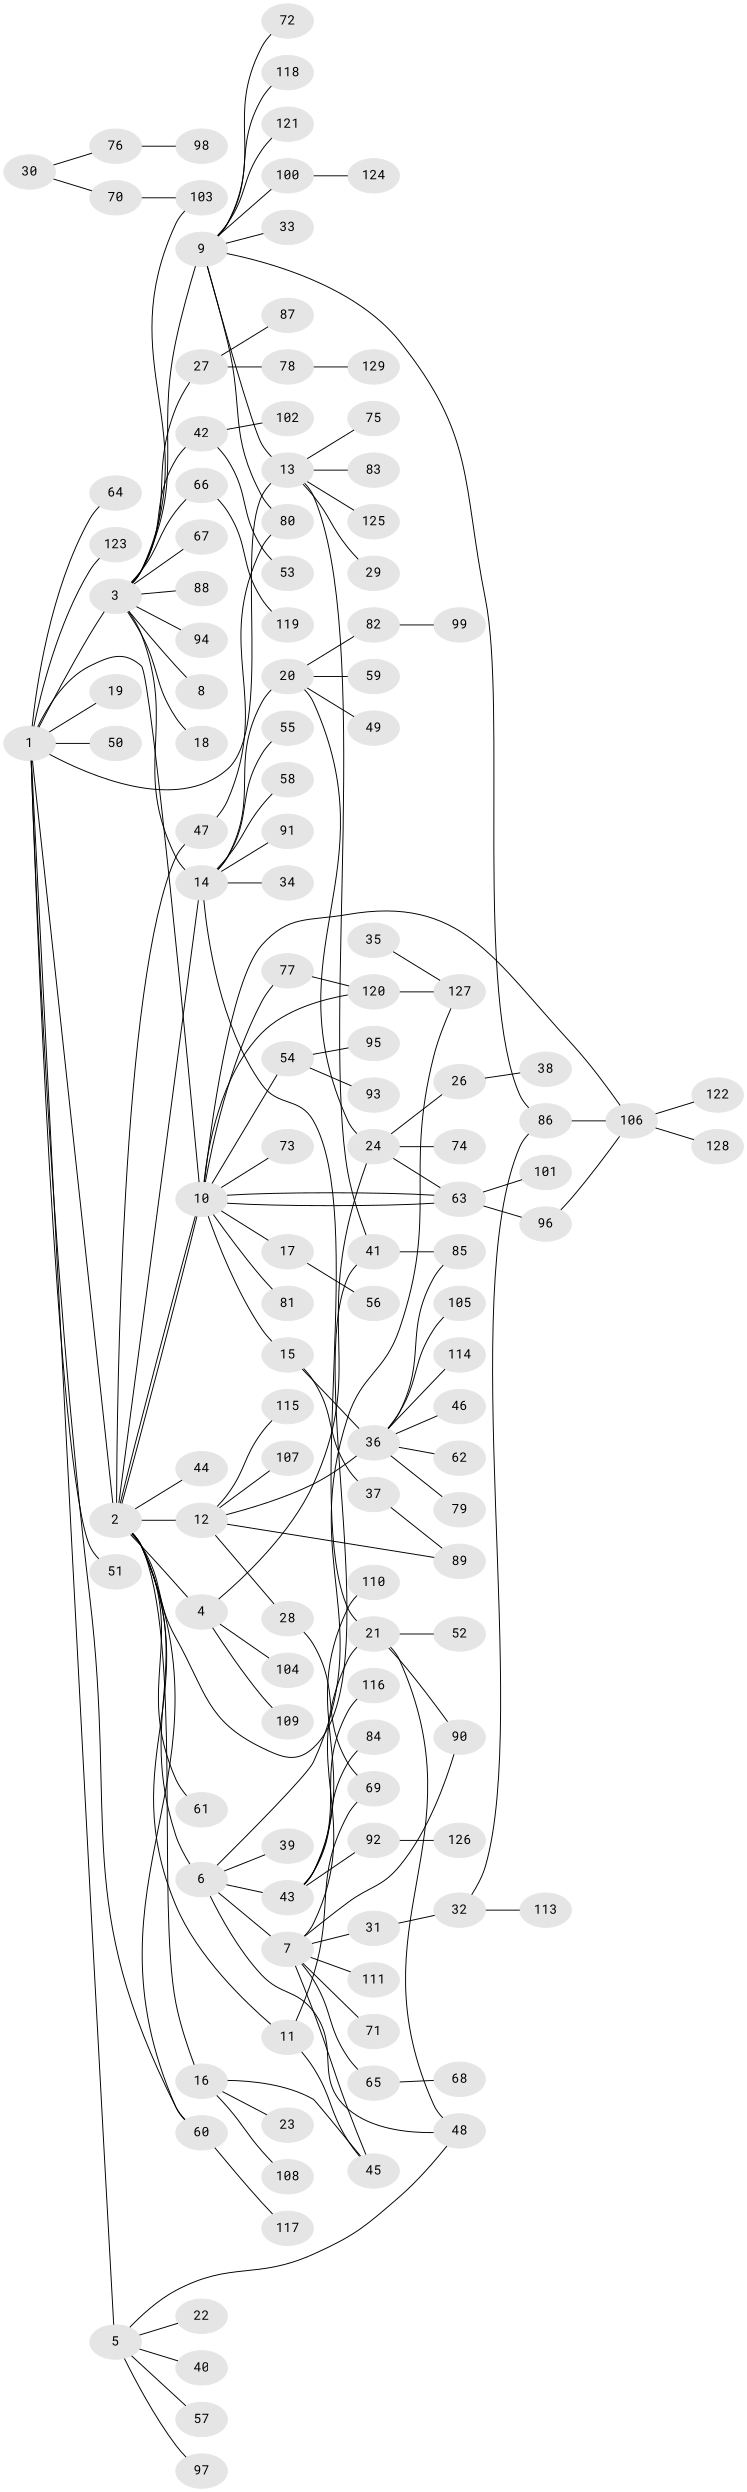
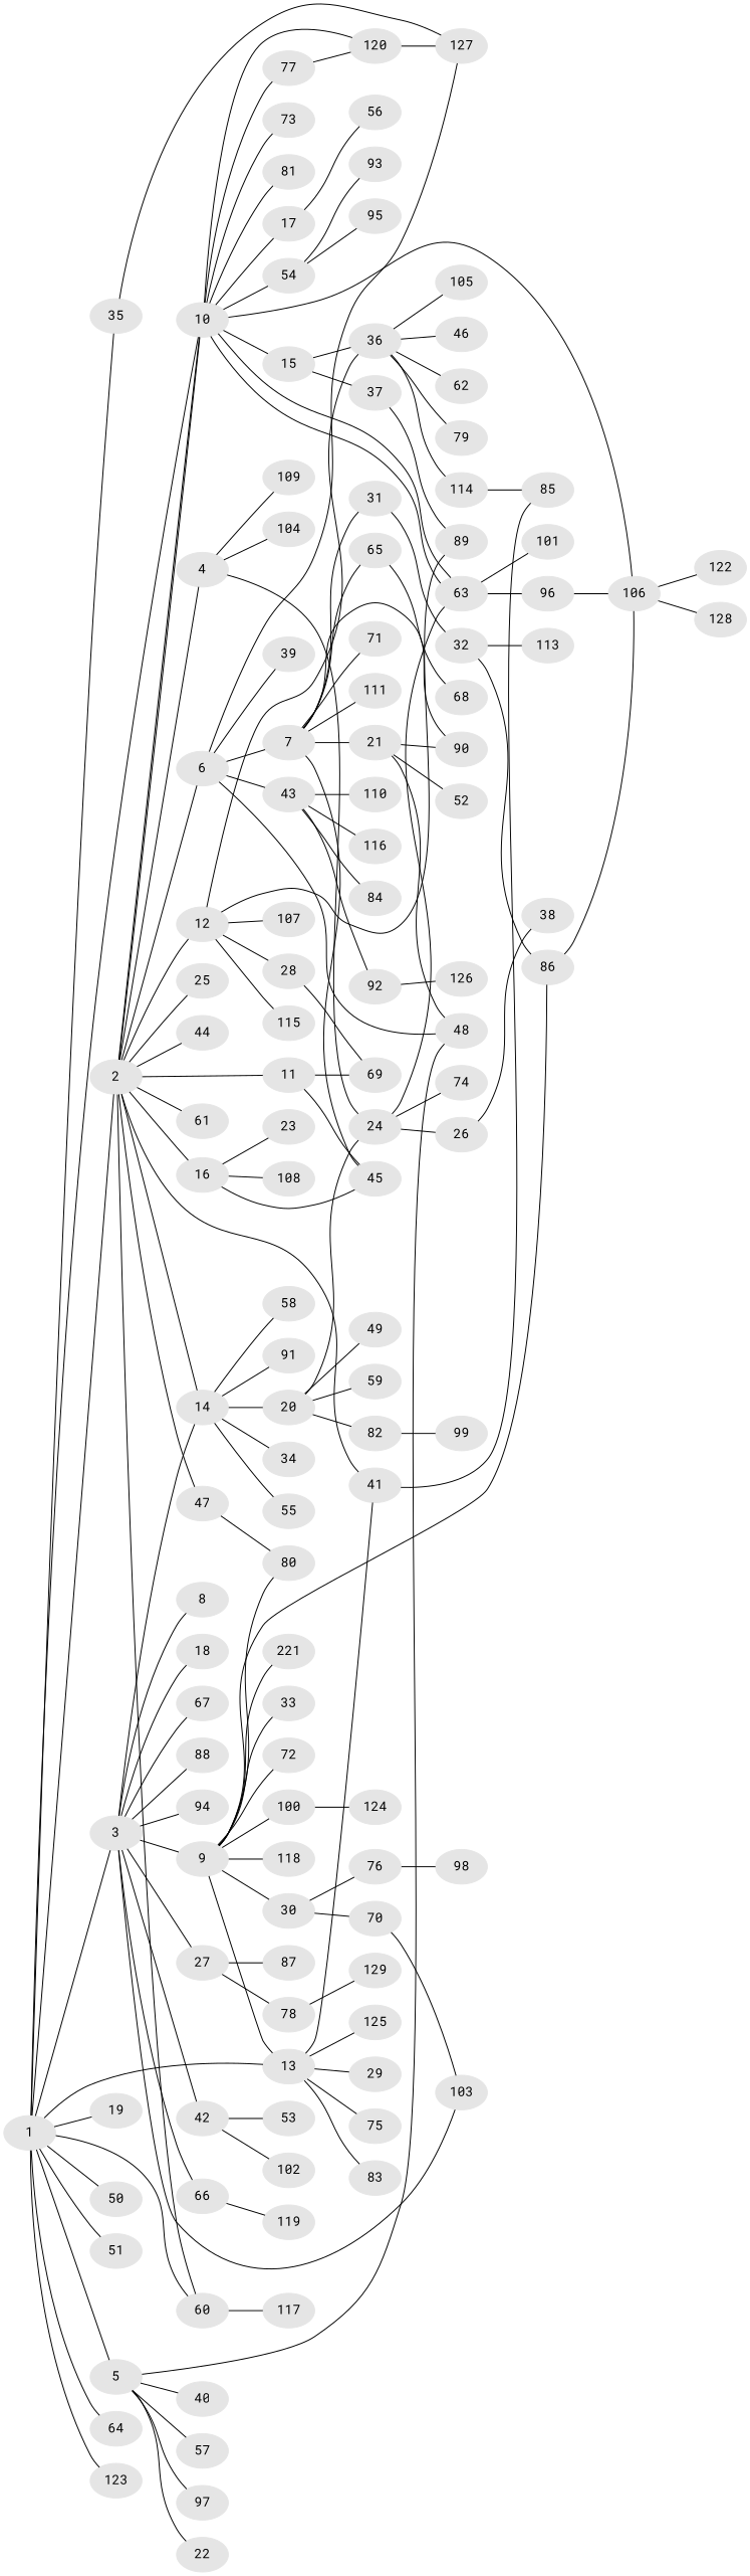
  graph {
    fontname="Roboto Mono"
    rankdir=LR
    node [color=gray90 fontname="Roboto Mono" style=filled]
    edge [fontname="Roboto Mono"]
    1
    2
    3
    5
    10
    13
    19
    35
    50
    51
    60
    64
    123
    4
    6
    11
    12
    14
    16
+   25
    41
    44
    47
    61
    8
    9
    18
    27
    42
    66
    67
    88
    94
    103
    22
    40
    48
    57
    97
    15
    17
    54
    63
    73
    77
    81
    106
    120
    29
    75
    83
    125
    127
    117
    24
    104
    109
    7
    39
    43
    45
    69
    28
    36
    89
    107
    115
    21
    20
    34
    55
    58
    91
    23
    108
    85
    80
    30
    33
    72
    86
    100
    118
-   121
+   121 [label=221]
    78
    87
    53
    102
    119
    26
    74
    90
    31
    65
    71
    111
    84
    92
    110
    116
    52
    32
    68
    70
    76
    124
    37
    56
    93
    95
    96
    101
    122
    128
    46
    62
    79
    105
    114
    49
    59
    82
    99
    38
    129
    98
    113
    126
    1 -- 2
    1 -- 3
    1 -- 5
    1 -- 10
    1 -- 13
    1 -- 19
+   1 -- 35
    1 -- 50
    1 -- 51
    1 -- 60
    1 -- 64
    1 -- 123
    2 -- 10
    2 -- 10
    2 -- 60
    2 -- 4
    2 -- 6
    2 -- 11
    2 -- 12
    2 -- 14
    2 -- 16
+   2 -- 25
    2 -- 41
    2 -- 44
    2 -- 47
    2 -- 61
    3 -- 14
    3 -- 8
    3 -- 9
    3 -- 18
    3 -- 27
    3 -- 42
    3 -- 66
    3 -- 67
    3 -- 88
    3 -- 94
    3 -- 103
    5 -- 22
    5 -- 40
    5 -- 48
    5 -- 57
    5 -- 97
    10 -- 15
    10 -- 17
    10 -- 54
    10 -- 63
    10 -- 63
    10 -- 73
    10 -- 77
    10 -- 81
    10 -- 106
    10 -- 120
    13 -- 41
    13 -- 29
    13 -- 75
    13 -- 83
    13 -- 125
    35 -- 127
    60 -- 117
    4 -- 24
    4 -- 104
    4 -- 109
    6 -- 48
    6 -- 127
    6 -- 7
    6 -- 39
    6 -- 43
    11 -- 45
    11 -- 69
    12 -- 28
    12 -- 36
    12 -- 89
    12 -- 107
    12 -- 115
-   14 -- 21
    14 -- 20
    14 -- 34
    14 -- 55
    14 -- 58
    14 -- 91
    16 -- 45
    16 -- 23
    16 -- 108
    41 -- 85
    47 -- 80
    9 -- 13
    9 -- 80
+   9 -- 30
    9 -- 33
    9 -- 72
    9 -- 86
    9 -- 100
    9 -- 118
    9 -- 121
    27 -- 78
    27 -- 87
    42 -- 53
    42 -- 102
    66 -- 119
    15 -- 36
    15 -- 37
    17 -- 56
    54 -- 93
    54 -- 95
    63 -- 96
    63 -- 101
    77 -- 120
    106 -- 122
    106 -- 128
    120 -- 127
    24 -- 63
    24 -- 26
    24 -- 74
    7 -- 45
    7 -- 21
    7 -- 90
    7 -- 31
    7 -- 65
    7 -- 71
    7 -- 111
    43 -- 84
    43 -- 92
    43 -- 110
    43 -- 116
    28 -- 69
-   36 -- 85
+   114 -- 85
    36 -- 46
    36 -- 62
    36 -- 79
    36 -- 105
    36 -- 114
    21 -- 48
    21 -- 90
    21 -- 52
    20 -- 24
    20 -- 49
    20 -- 59
    20 -- 82
    30 -- 70
    30 -- 76
    86 -- 106
    100 -- 124
    78 -- 129
    26 -- 38
    31 -- 32
    65 -- 68
    92 -- 126
    32 -- 86
    32 -- 113
    70 -- 103
    76 -- 98
    37 -- 89
    96 -- 106
    82 -- 99
  }
